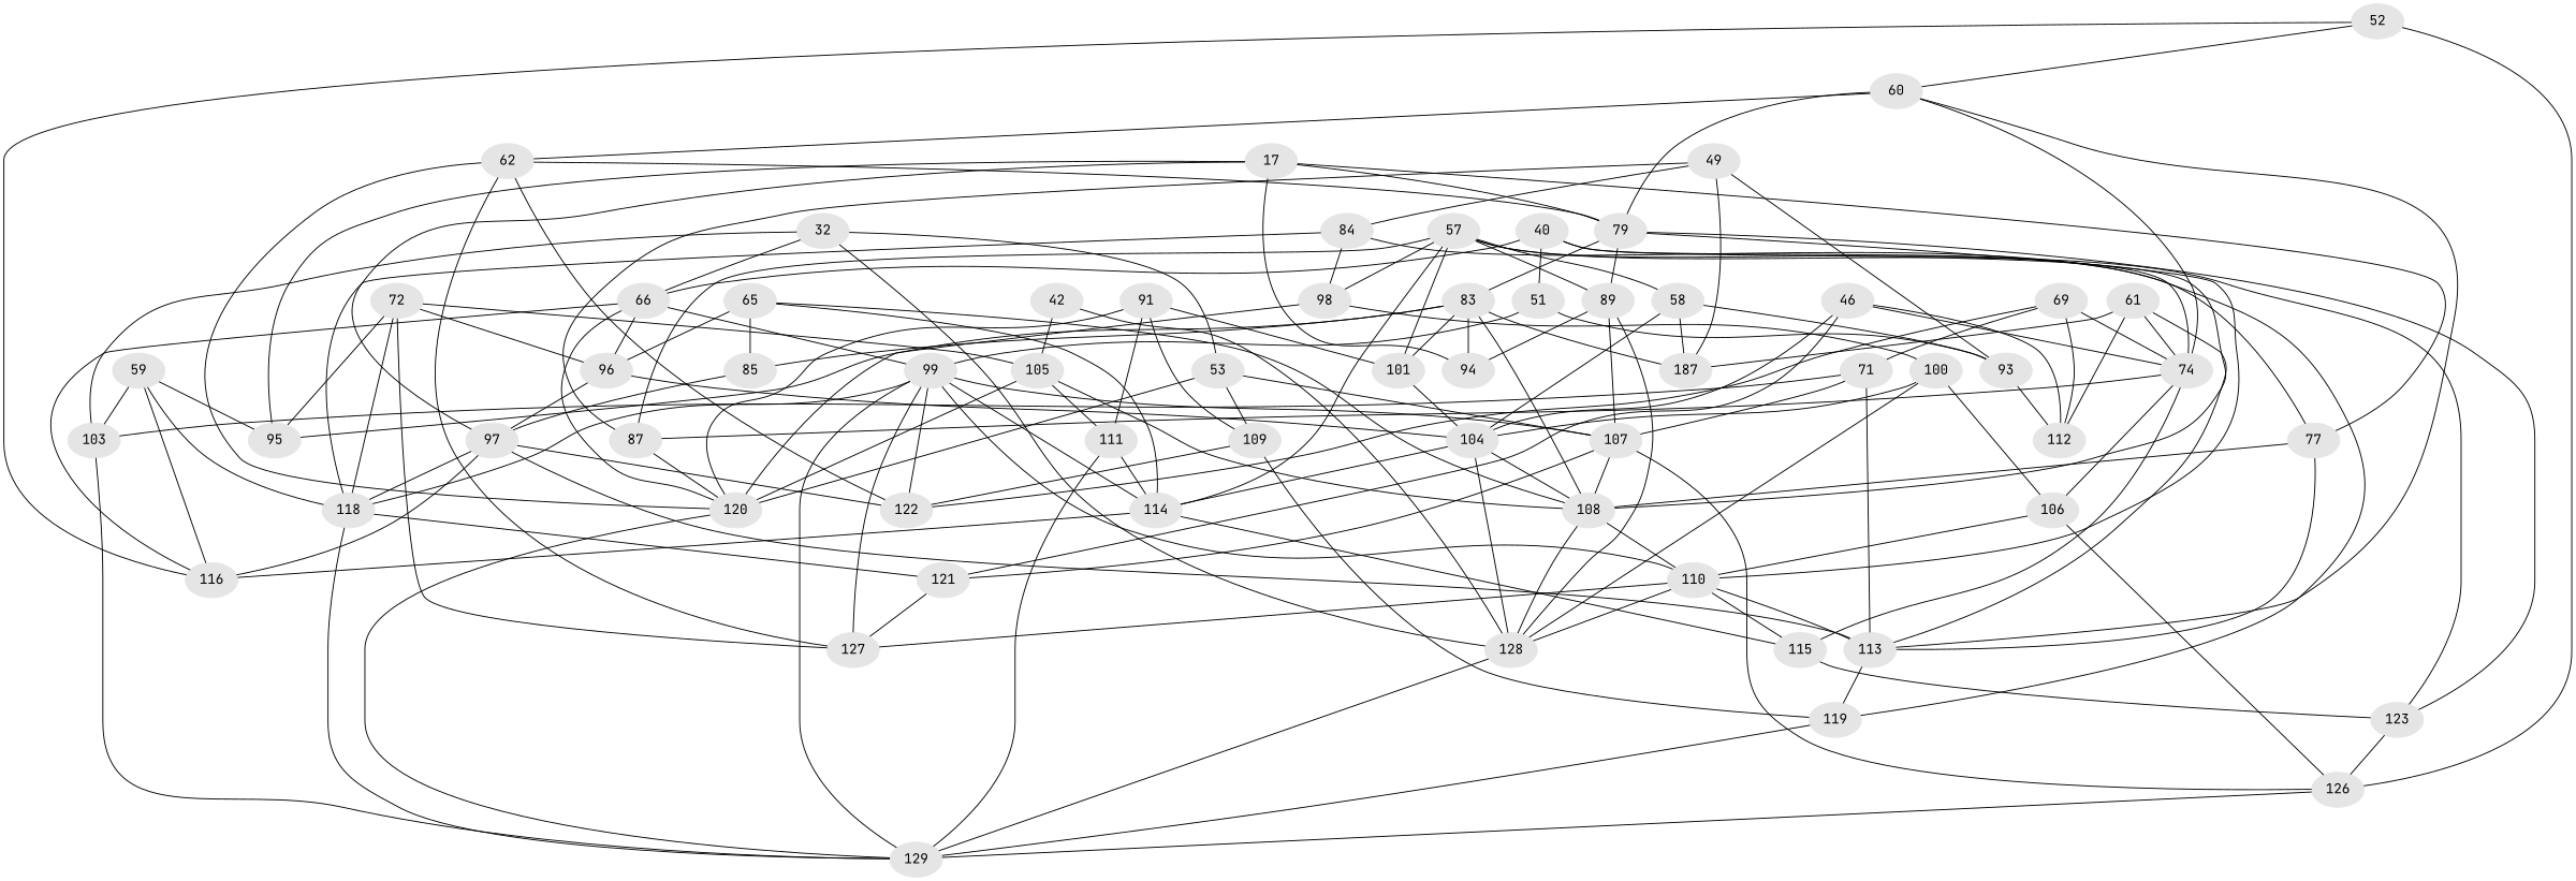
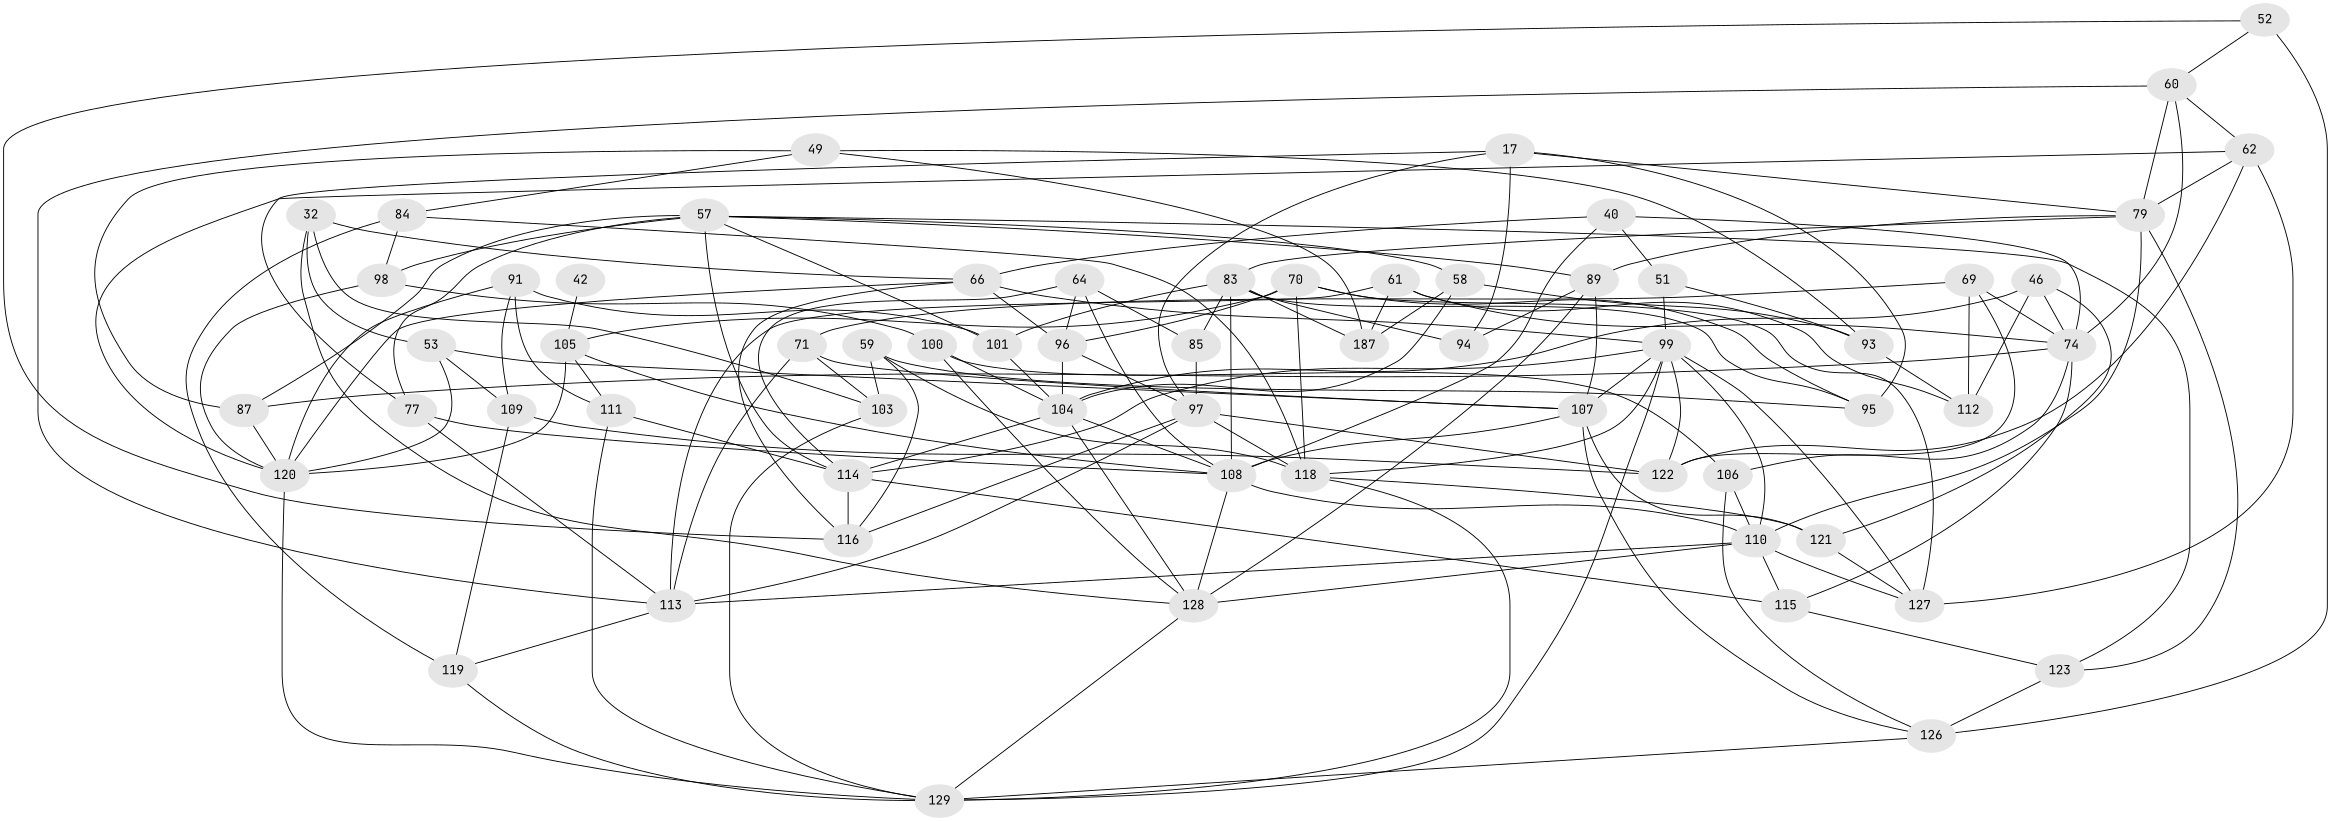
  graph {
    fontname="JetBrains Mono"
    node [color=gray90 fontname="JetBrains Mono" style=filled]
    edge [fontname="JetBrains Mono"]
    17 [super="+1"]
    77
    79 [super="+54"]
    94 [super="+92"]
    95
    97 [super="+73+50"]
    108 [super="+25+78"]
    113 [super="+19+81"]
    89 [super="+88+55"]
    123
    83 [super="+9+75"]
    110 [super="+102+63"]
    116 [super="+64"]
    118 [super="+56"]
    122 [super="+76"]
    32 [super="+16"]
    53
    66 [super="+26+38"]
    103
    128 [super="+67"]
    107 [super="+48"]
    109
    120 [super="+29+90+68"]
    99 [super="+5+23+86"]
    96 [super="+37+20"]
    129 [super="+124"]
    40 [super="+2"]
    51
    74 [super="+12+36"]
    93
    87
    106
    115
    105 [super="+3"]
    111
    42
    46
    104 [super="+24+31+80"]
    112
    121
    114 [super="+34+44"]
    127 [super="+72"]
    49
    84
    n45 [label=187]
    98
    119
    60 [super="+45"]
    62 [super="+43"]
    52
    126 [super="+27"]
    57 [super="+7+10"]
    58
    101
    100
    59
    61
-   65 [super="+33"]
+   65 [super="+33" label=64]
    85
    69
    71
-   70 [super="+28" label=72]
+   70 [super="+28"]
    91
    17 -- 77
    17 -- 79
    17 -- 94 [weight=2]
    17 -- 95
    17 -- 97
    77 -- 108
    77 -- 113
    79 -- 89
    79 -- 123
    79 -- 83
    79 -- 110
    97 -- 113 [weight=2]
    97 -- 116
    97 -- 118 [weight=2]
    97 -- 122 [weight=2]
    108 -- 110
    108 -- 128
    113 -- 119
    89 -- 94 [weight=2]
    89 -- 128 [weight=2]
    89 -- 107 [weight=2]
    123 -- 126
    83 -- 94 [weight=2]
    83 -- 95
    83 -- 108
    83 -- n45
    83 -- 101
    83 -- 85
    110 -- 113
    110 -- 128 [weight=2]
    110 -- 115
    110 -- 127
    118 -- 129
    118 -- 121
    32 -- 53
    32 -- 66
    32 -- 103
    32 -- 128
    53 -- 107
    53 -- 109
    53 -- 120
    66 -- 116
    66 -- 120 [weight=2]
    66 -- 99 [weight=2]
    66 -- 96
    103 -- 129
    128 -- 129 [weight=2]
    107 -- 108
    107 -- 121
    107 -- 126
    109 -- 122
    109 -- 119
    120 -- 129 [weight=2]
    99 -- 110 [weight=2]
    99 -- 118
    99 -- 122
    99 -- 107
    99 -- 129
    99 -- 114
    99 -- 127 [weight=2]
    96 -- 97
    96 -- 104 [weight=3]
    40 -- 108 [weight=2]
    40 -- 66
    40 -- 51 [weight=2]
    40 -- 74
    51 -- 99
    51 -- 93
    74 -- 87
    74 -- 106
    74 -- 115
    93 -- 112
    87 -- 120
    106 -- 110
    106 -- 126
    115 -- 123
    105 -- 108
    105 -- 120
    105 -- 111
    111 -- 129
    111 -- 114
-   42 -- 128 [weight=2]
    42 -- 105 [weight=2]
    46 -- 74
    46 -- 104
    46 -- 112
    46 -- 121
    104 -- 108
    104 -- 128
    104 -- 114
    121 -- 127
    114 -- 116 [weight=2]
    114 -- 115
    49 -- 93
    49 -- 87
    49 -- 84
    49 -- n45
    84 -- 118
    84 -- 98
    84 -- 119
    98 -- 120
    98 -- 100
    119 -- 129
    60 -- 79 [weight=2]
    60 -- 113
    60 -- 74
    60 -- 62
    62 -- 79
    62 -- 122
    62 -- 120
    62 -- 127 [weight=2]
    52 -- 116
    52 -- 60
    52 -- 126 [weight=2]
    126 -- 129
    57 -- 77
    57 -- 89
    57 -- 123
    57 -- 87
    57 -- 114
    57 -- 98
    57 -- 58
    57 -- 101
    58 -- 93
    58 -- 104
    58 -- n45
    101 -- 104
    100 -- 128
    100 -- 106
    100 -- 104
    59 -- 95
    59 -- 116
    59 -- 118
    59 -- 103
    61 -- 113
    61 -- 74
    61 -- 112
    61 -- n45
    65 -- 108
    65 -- 96 [weight=2]
    65 -- 114
    65 -- 85 [weight=2]
    85 -- 97
    69 -- 122
    69 -- 74
    69 -- 112
    69 -- 71
    71 -- 113
    71 -- 103
    71 -- 107
    70 -- 95
    70 -- 118
    70 -- 96
    70 -- 105
    70 -- 127 [weight=2]
    91 -- 109
    91 -- 120
    91 -- 111
    91 -- 101
  }
